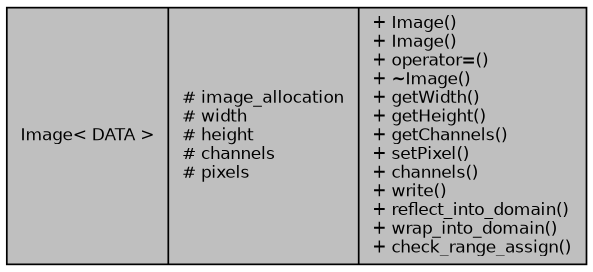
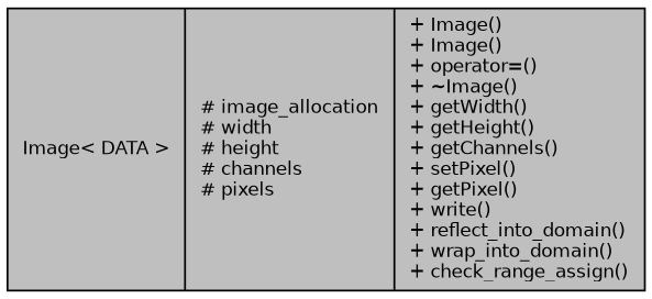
  digraph {
    rankdir=LR
-   n1 [color=black fillcolor=grey75 fontcolor=black fontname=Helvetica fontsize=10 height=0.2 label="{Image\< DATA \>\n|# image_allocation\l# width\l# height\l# channels\l# pixels\l|+ Image()\l+ Image()\l+ operator=()\l+ ~Image()\l+ getWidth()\l+ getHeight()\l+ getChannels()\l+ setPixel()\l+ channels()\l+ write()\l+ reflect_into_domain()\l+ wrap_into_domain()\l+ check_range_assign()\l}" shape=record style=filled width=0.4]
+   n1 [color=black fillcolor=grey75 fontcolor=black fontname=Helvetica fontsize=10 height=0.2 label="{Image\< DATA \>\n|# image_allocation\l# width\l# height\l# channels\l# pixels\l|+ Image()\l+ Image()\l+ operator=()\l+ ~Image()\l+ getWidth()\l+ getHeight()\l+ getChannels()\l+ setPixel()\l+ getPixel()\l+ write()\l+ reflect_into_domain()\l+ wrap_into_domain()\l+ check_range_assign()\l}" shape=record style=filled width=0.4]
  }
